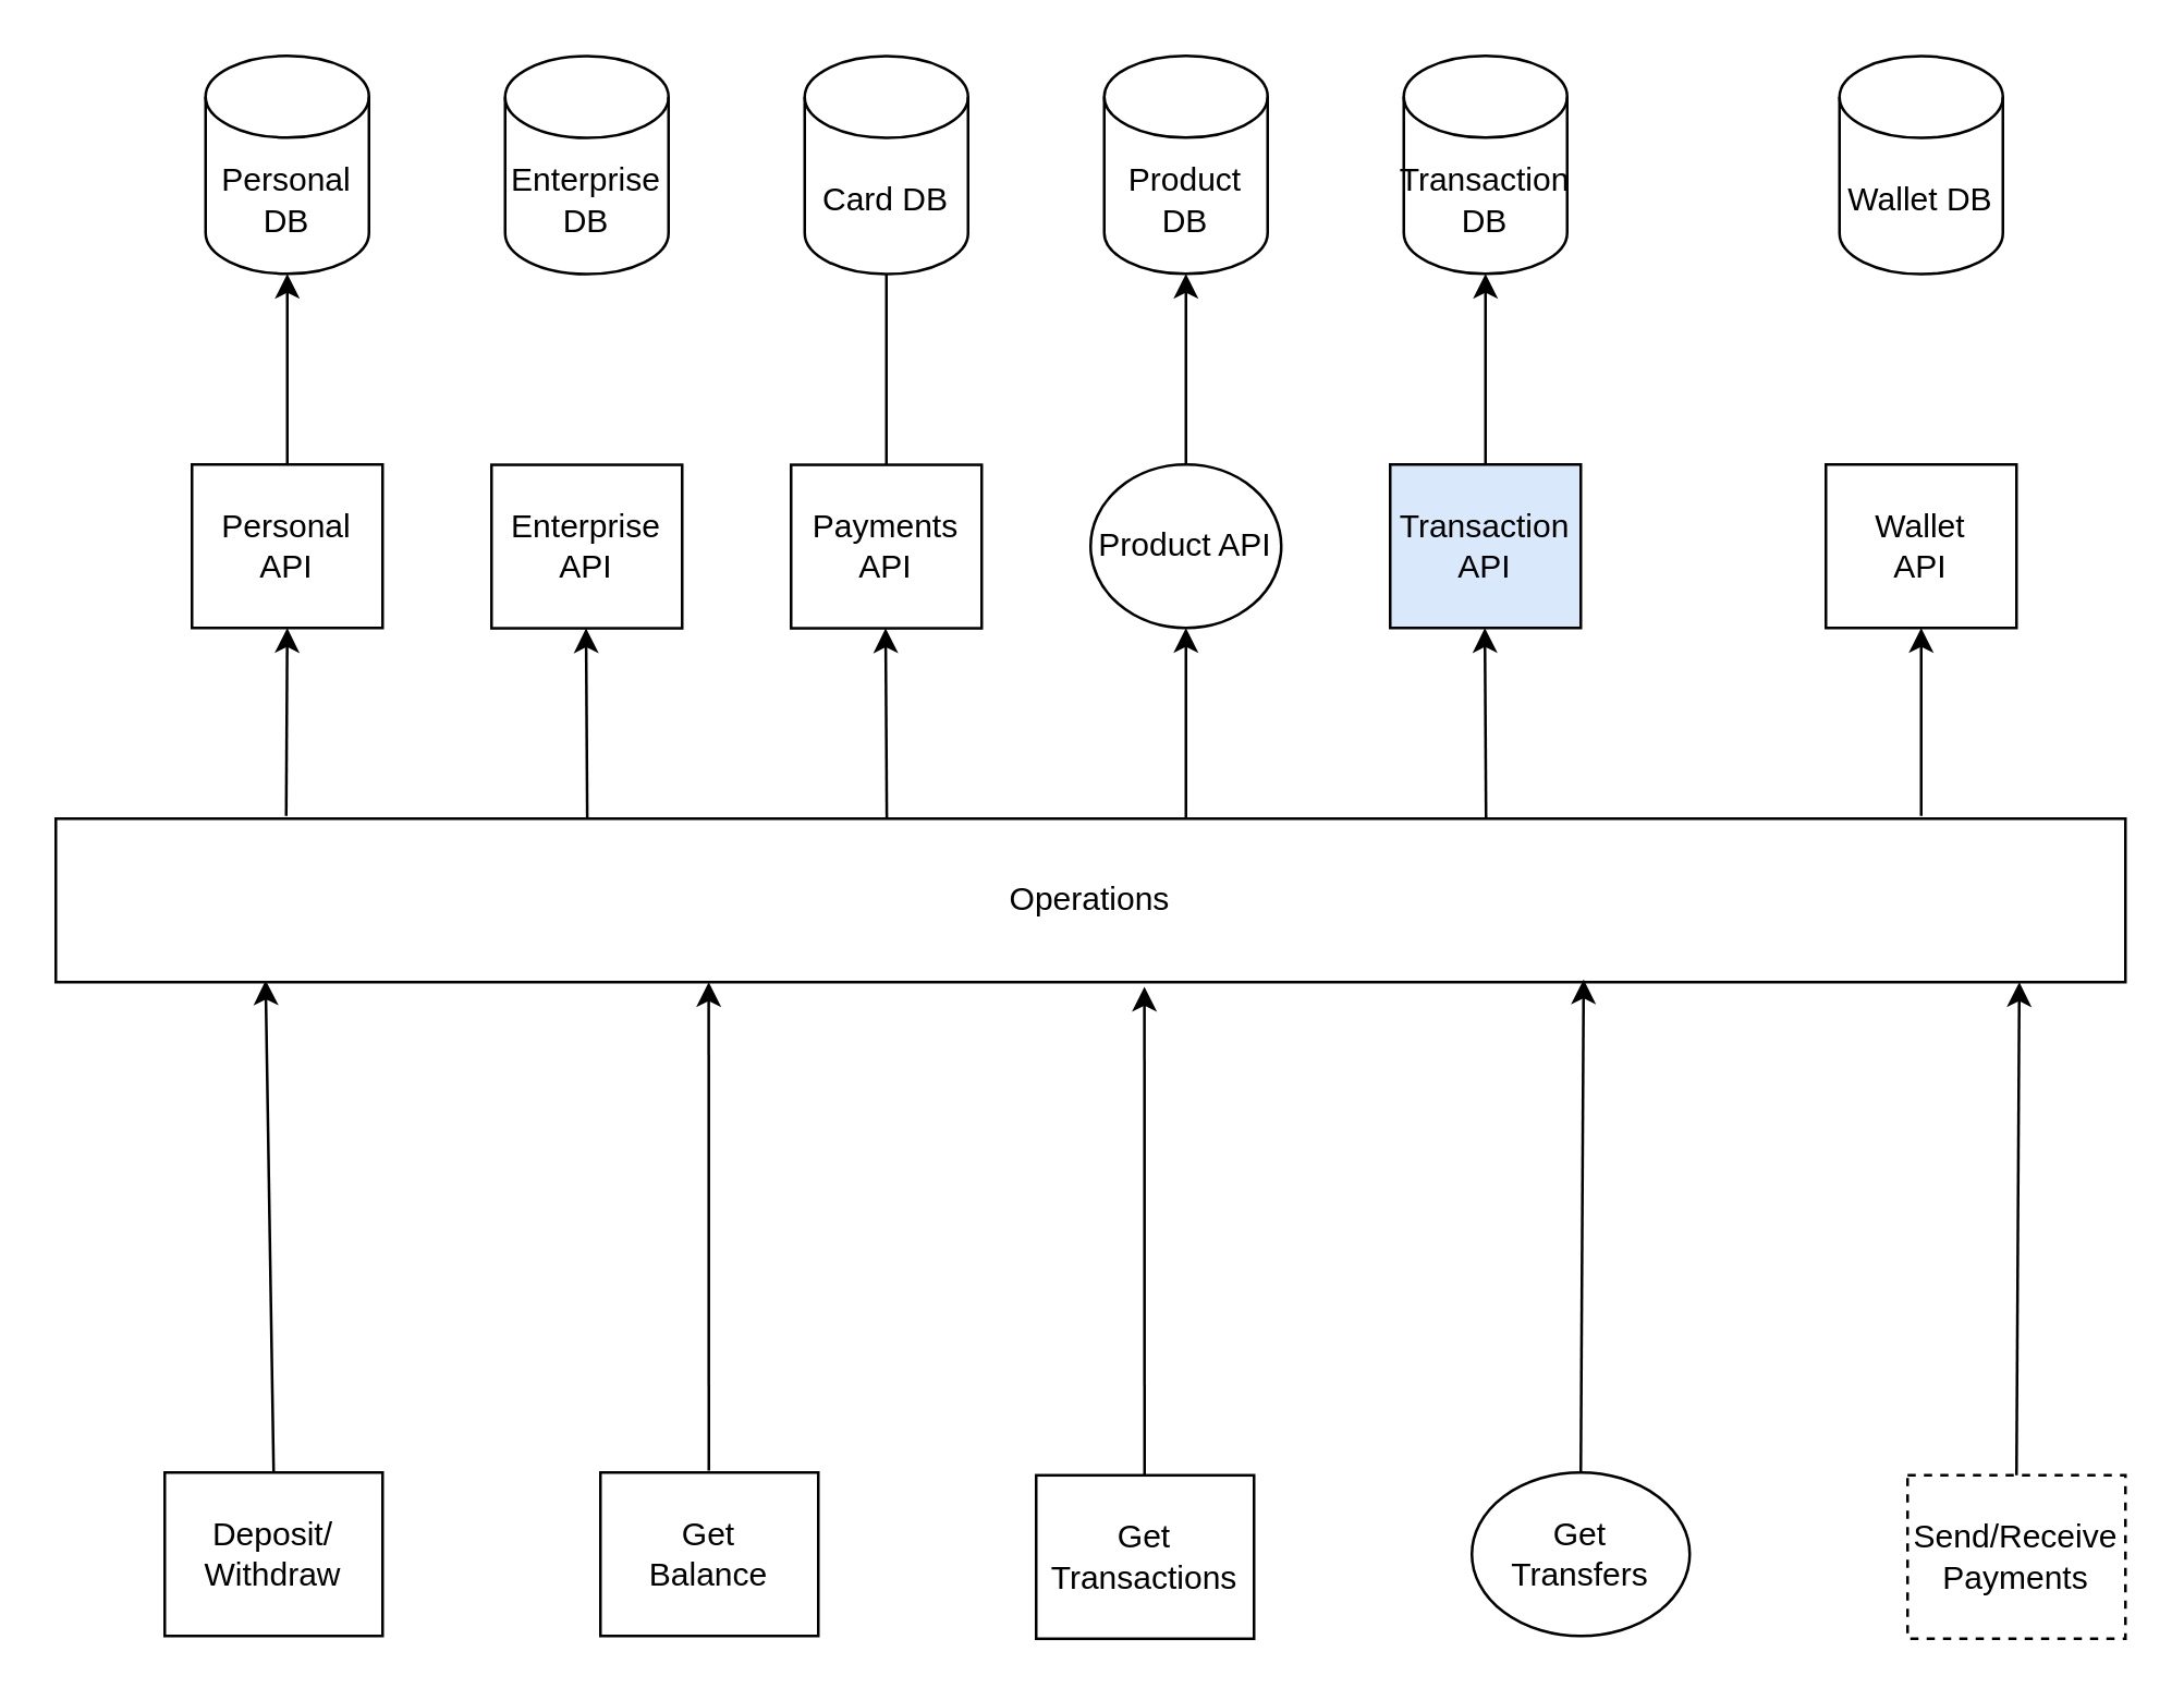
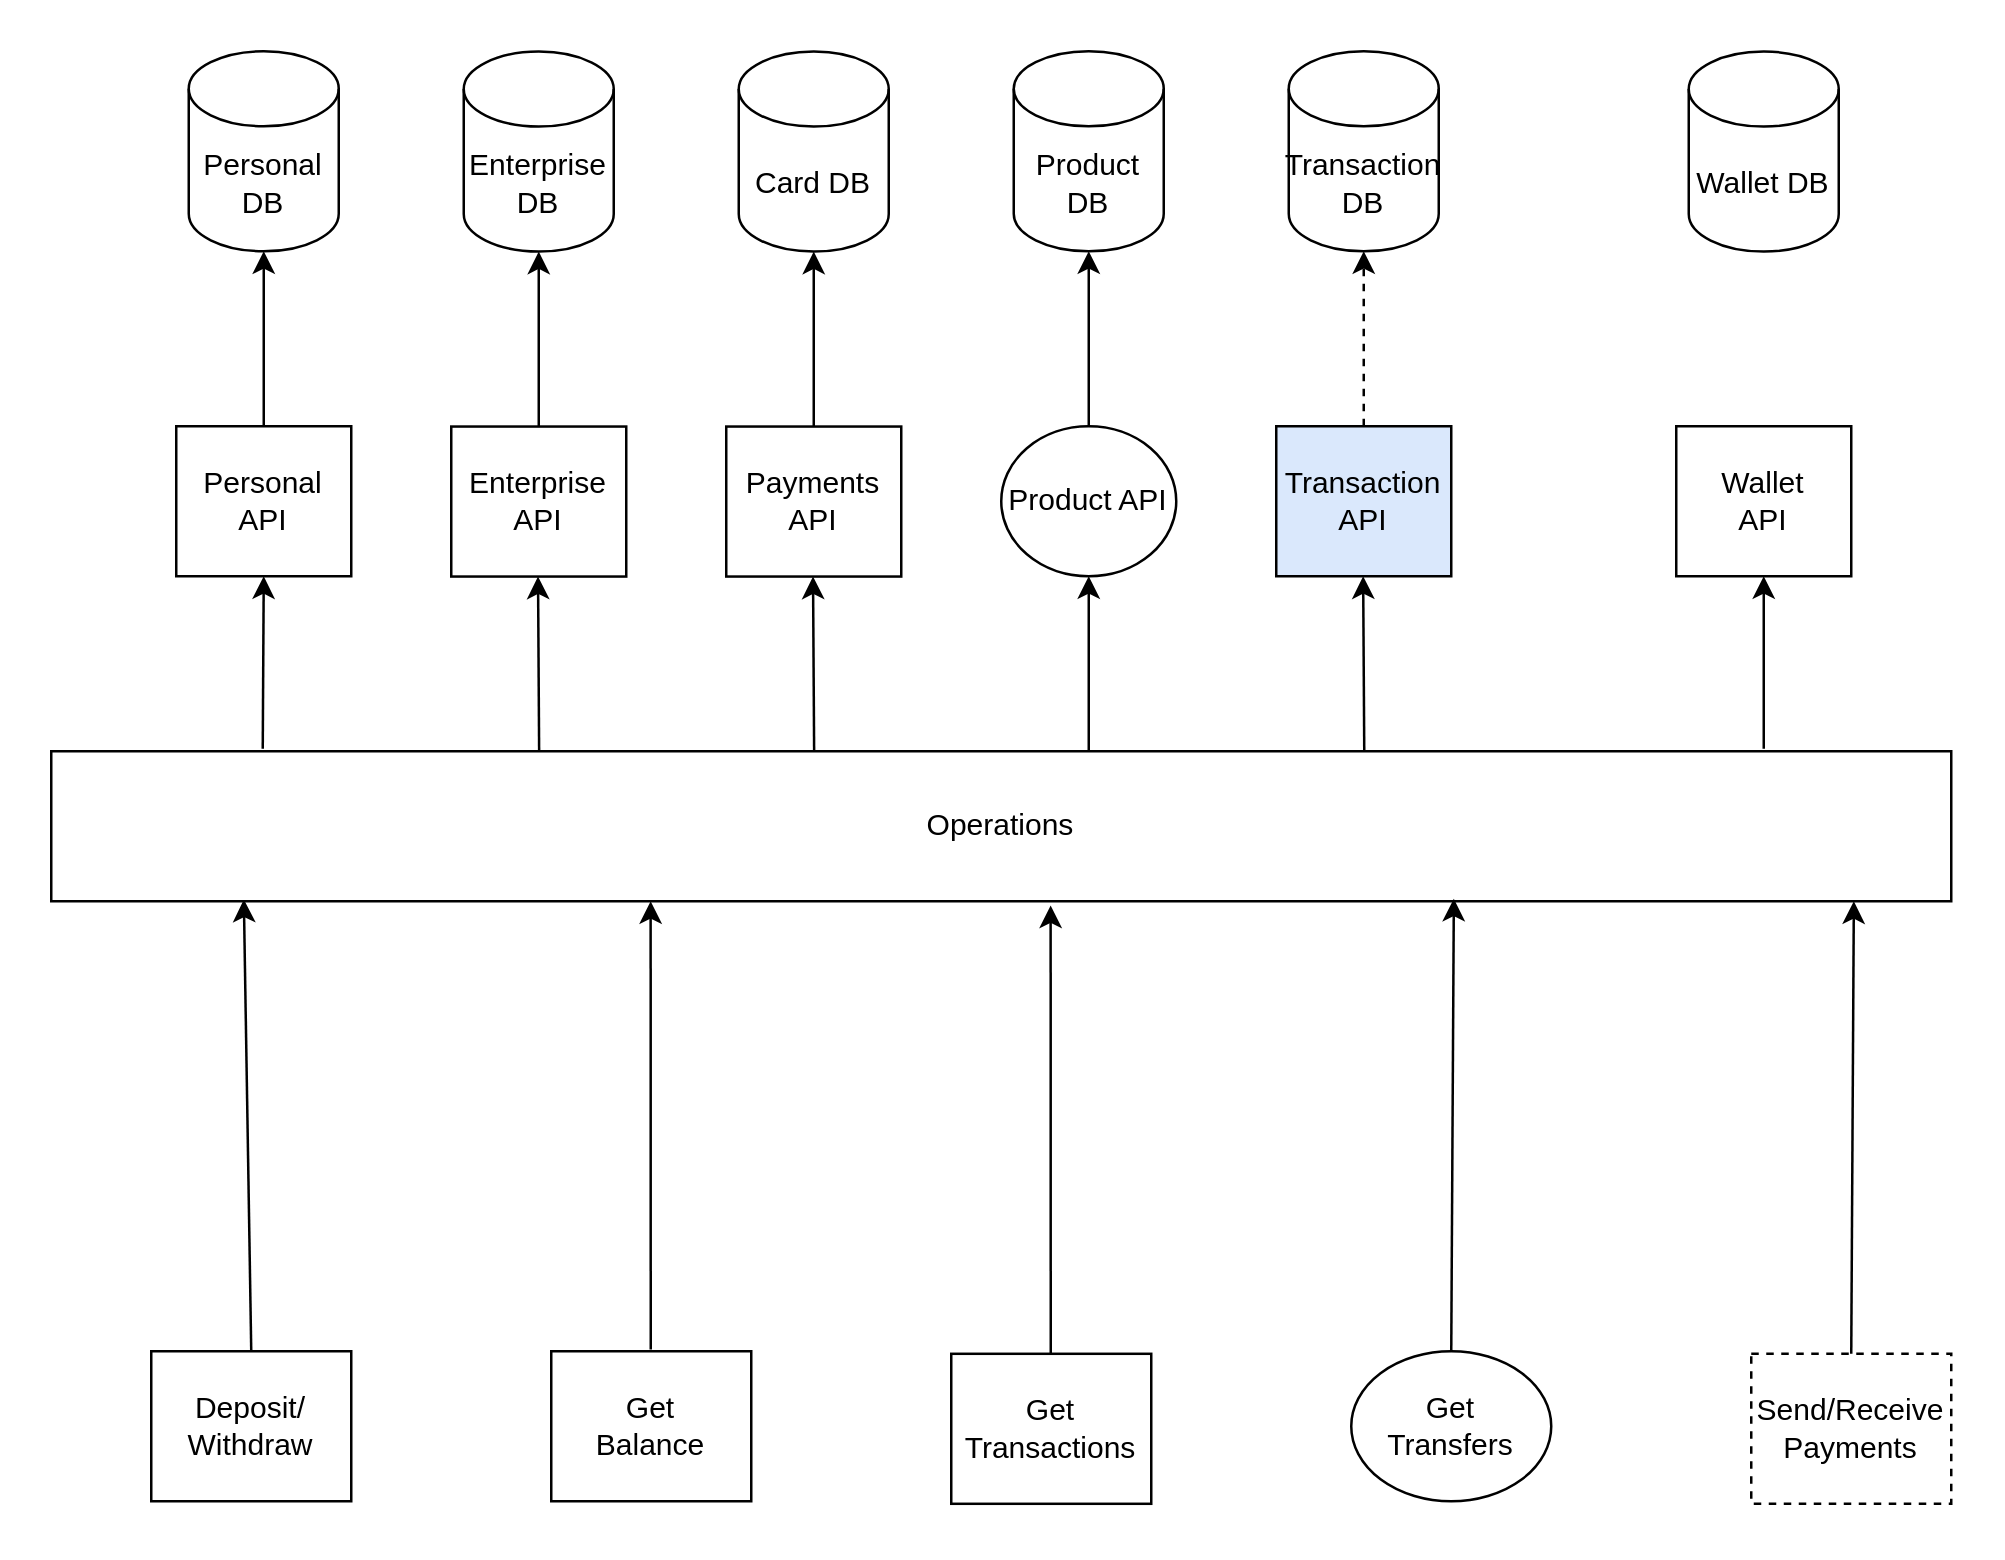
  <mxCell id="0" />
  <mxCell id="1" parent="0" />
  <mxCell id="2" value="Personal DB" style="shape=cylinder3;whiteSpace=wrap;html=1;boundedLbl=1;backgroundOutline=1;size=15;" parent="1" vertex="1"><mxGeometry x="75" y="20" width="60" height="80" as="geometry" /></mxCell>
  <mxCell id="3" value="Product DB" style="shape=cylinder3;whiteSpace=wrap;html=1;boundedLbl=1;backgroundOutline=1;size=15;" parent="1" vertex="1"><mxGeometry x="405" y="20" width="60" height="80" as="geometry" /></mxCell>
  <mxCell id="4" value="Deposit/&lt;br&gt;Withdraw" style="rounded=0;whiteSpace=wrap;html=1;" parent="1" vertex="1"><mxGeometry x="60" y="540" width="80" height="60" as="geometry" /></mxCell>
  <mxCell id="5" value="Get&lt;br&gt;Balance" style="rounded=0;whiteSpace=wrap;html=1;" parent="1" vertex="1"><mxGeometry x="220" y="540" width="80" height="60" as="geometry" /></mxCell>
  <mxCell id="6" value="" style="endArrow=classic;html=1;rounded=0;exitX=0.5;exitY=0;exitDx=0;exitDy=0;entryX=0.056;entryY=1.006;entryDx=0;entryDy=0;entryPerimeter=0;" parent="1" source="4" edge="1"><mxGeometry width="50" height="50" relative="1" as="geometry"><mxPoint x="180" y="468.98" as="sourcePoint" /><mxPoint x="97.04" y="359.34" as="targetPoint" /></mxGeometry></mxCell>
  <mxCell id="7" value="Operations" style="rounded=0;whiteSpace=wrap;html=1;" parent="1" vertex="1"><mxGeometry x="20" y="300" width="760" height="60" as="geometry" /></mxCell>
  <mxCell id="8" value="Product API" style="ellipse;whiteSpace=wrap;html=1;" parent="1" vertex="1"><mxGeometry x="400" y="170" width="70" height="60" as="geometry" /></mxCell>
  <mxCell id="9" value="" style="endArrow=classic;html=1;rounded=0;entryX=0.5;entryY=1;entryDx=0;entryDy=0;entryPerimeter=0;" parent="1" source="8" target="3" edge="1"><mxGeometry width="50" height="50" relative="1" as="geometry"><mxPoint x="539.5" y="270" as="sourcePoint" /><mxPoint x="539.5" y="120" as="targetPoint" /></mxGeometry></mxCell>
  <mxCell id="10" value="Get Transactions" style="rounded=0;whiteSpace=wrap;html=1;" parent="1" vertex="1"><mxGeometry x="380" y="541.02" width="80" height="60" as="geometry" /></mxCell>
  <mxCell id="11" value="Get&lt;br&gt;Transfers" style="ellipse;whiteSpace=wrap;html=1;" parent="1" vertex="1"><mxGeometry x="540" y="540" width="80" height="60" as="geometry" /></mxCell>
  <mxCell id="12" value="" style="endArrow=classic;html=1;rounded=0;exitX=0.5;exitY=0;exitDx=0;exitDy=0;entryX=0.557;entryY=0.983;entryDx=0;entryDy=0;entryPerimeter=0;" parent="1" source="11" edge="1"><mxGeometry width="50" height="50" relative="1" as="geometry"><mxPoint x="1020" y="260" as="sourcePoint" /><mxPoint x="581.04" y="358.98" as="targetPoint" /></mxGeometry></mxCell>
  <mxCell id="13" value="Enterprise DB" style="shape=cylinder3;whiteSpace=wrap;html=1;boundedLbl=1;backgroundOutline=1;size=15;" parent="1" vertex="1"><mxGeometry x="185" y="20.12" width="60" height="80" as="geometry" /></mxCell>
  <mxCell id="14" value="Personal API" style="rounded=0;whiteSpace=wrap;html=1;" parent="1" vertex="1"><mxGeometry x="70" y="170" width="70" height="60" as="geometry" /></mxCell>
  <mxCell id="15" value="Enterprise API" style="rounded=0;whiteSpace=wrap;html=1;" parent="1" vertex="1"><mxGeometry x="180" y="170.12" width="70" height="60" as="geometry" /></mxCell>
  <mxCell id="16" value="" style="endArrow=classic;html=1;rounded=0;exitX=0.5;exitY=0;exitDx=0;exitDy=0;entryX=0.909;entryY=1.011;entryDx=0;entryDy=0;entryPerimeter=0;" parent="1" edge="1"><mxGeometry width="50" height="50" relative="1" as="geometry"><mxPoint x="419.8" y="541.02" as="sourcePoint" /><mxPoint x="419.76" y="361.68" as="targetPoint" /></mxGeometry></mxCell>
  <mxCell id="17" value="" style="endArrow=classic;html=1;rounded=0;exitX=0.5;exitY=0;exitDx=0;exitDy=0;entryX=0.909;entryY=1.011;entryDx=0;entryDy=0;entryPerimeter=0;" parent="1" edge="1"><mxGeometry width="50" height="50" relative="1" as="geometry"><mxPoint x="259.8" y="539.34" as="sourcePoint" /><mxPoint x="259.76" y="360" as="targetPoint" /></mxGeometry></mxCell>
  <mxCell id="18" value="" style="endArrow=classic;html=1;rounded=0;exitX=0.065;exitY=-0.05;exitDx=0;exitDy=0;entryX=0.5;entryY=1;entryDx=0;entryDy=0;exitPerimeter=0;" parent="1" target="14" edge="1"><mxGeometry width="50" height="50" relative="1" as="geometry"><mxPoint x="104.6" y="299" as="sourcePoint" /><mxPoint x="250" y="240.33" as="targetPoint" /></mxGeometry></mxCell>
  <mxCell id="19" value="" style="endArrow=classic;html=1;rounded=0;exitX=0.126;exitY=-0.002;exitDx=0;exitDy=0;entryX=0.5;entryY=1;entryDx=0;entryDy=0;exitPerimeter=0;" parent="1" edge="1"><mxGeometry width="50" height="50" relative="1" as="geometry"><mxPoint x="215.15" y="300" as="sourcePoint" /><mxPoint x="214.71" y="230.12" as="targetPoint" /></mxGeometry></mxCell>
  <mxCell id="20" value="" style="endArrow=classic;html=1;rounded=0;entryX=0.5;entryY=1;entryDx=0;entryDy=0;" parent="1" target="8" edge="1"><mxGeometry width="50" height="50" relative="1" as="geometry"><mxPoint x="435" y="300" as="sourcePoint" /><mxPoint x="439.76" y="230" as="targetPoint" /></mxGeometry></mxCell>
+ <mxCell id="21" value="" style="endArrow=classic;html=1;rounded=0;entryX=0.5;entryY=1;entryDx=0;entryDy=0;entryPerimeter=0;exitX=0.5;exitY=0;exitDx=0;exitDy=0;" parent="1" source="15" target="13" edge="1"><mxGeometry width="50" height="50" relative="1" as="geometry"><mxPoint x="240" y="170.12" as="sourcePoint" /><mxPoint x="240" y="100.12" as="targetPoint" /></mxGeometry></mxCell>
  <mxCell id="22" value="" style="endArrow=classic;html=1;rounded=0;entryX=0.5;entryY=1;entryDx=0;entryDy=0;entryPerimeter=0;exitX=0.5;exitY=0;exitDx=0;exitDy=0;" parent="1" source="14" target="2" edge="1"><mxGeometry width="50" height="50" relative="1" as="geometry"><mxPoint x="250" y="170" as="sourcePoint" /><mxPoint x="250" y="100" as="targetPoint" /></mxGeometry></mxCell>
  <mxCell id="23" value="Wallet DB" style="shape=cylinder3;whiteSpace=wrap;html=1;boundedLbl=1;backgroundOutline=1;size=15;" parent="1" vertex="1"><mxGeometry x="675" y="20.12" width="60" height="80" as="geometry" /></mxCell>
  <mxCell id="24" value="Wallet&lt;br&gt;API" style="rounded=0;whiteSpace=wrap;html=1;" parent="1" vertex="1"><mxGeometry x="670" y="170" width="70" height="60" as="geometry" /></mxCell>
  <mxCell id="25" value="Transaction DB" style="shape=cylinder3;whiteSpace=wrap;html=1;boundedLbl=1;backgroundOutline=1;size=15;" parent="1" vertex="1"><mxGeometry x="515" y="20" width="60" height="80" as="geometry" /></mxCell>
  <mxCell id="26" value="Transaction&lt;br&gt;API" style="rounded=0;whiteSpace=wrap;html=1;fillColor=#dae8fc;" parent="1" vertex="1"><mxGeometry x="510" y="170" width="70" height="60" as="geometry" /></mxCell>
- <mxCell id="27" value="" style="endArrow=classic;html=1;rounded=0;exitX=0.5;exitY=0;exitDx=0;exitDy=0;entryX=0.5;entryY=1;entryDx=0;entryDy=0;entryPerimeter=0;" parent="1" source="26" target="25" edge="1"><mxGeometry width="50" height="50" relative="1" as="geometry"><mxPoint x="549.66" y="170" as="sourcePoint" /><mxPoint x="550" y="100" as="targetPoint" /></mxGeometry></mxCell>
+ <mxCell id="27" value="" style="endArrow=classic;html=1;rounded=0;exitX=0.5;exitY=0;exitDx=0;exitDy=0;entryX=0.5;entryY=1;entryDx=0;entryDy=0;entryPerimeter=0;dashed=1;" parent="1" source="26" target="25" edge="1"><mxGeometry width="50" height="50" relative="1" as="geometry"><mxPoint x="549.66" y="170" as="sourcePoint" /><mxPoint x="550" y="100" as="targetPoint" /></mxGeometry></mxCell>
  <mxCell id="28" value="" style="endArrow=classic;html=1;rounded=0;exitX=0.126;exitY=-0.002;exitDx=0;exitDy=0;entryX=0.5;entryY=1;entryDx=0;entryDy=0;exitPerimeter=0;" parent="1" edge="1"><mxGeometry width="50" height="50" relative="1" as="geometry"><mxPoint x="545.2" y="299.88" as="sourcePoint" /><mxPoint x="544.76" y="230" as="targetPoint" /></mxGeometry></mxCell>
  <mxCell id="29" value="Send/Receive Payments" style="rounded=0;whiteSpace=wrap;html=1;dashed=1;" parent="1" vertex="1"><mxGeometry x="700" y="541.02" width="80" height="60" as="geometry" /></mxCell>
  <mxCell id="30" value="" style="endArrow=classic;html=1;rounded=0;exitX=0.5;exitY=0;exitDx=0;exitDy=0;entryX=0.557;entryY=0.983;entryDx=0;entryDy=0;entryPerimeter=0;" parent="1" source="29" edge="1"><mxGeometry width="50" height="50" relative="1" as="geometry"><mxPoint x="1180" y="261.02" as="sourcePoint" /><mxPoint x="741.04" y="360" as="targetPoint" /></mxGeometry></mxCell>
  <mxCell id="31" value="Card DB" style="shape=cylinder3;whiteSpace=wrap;html=1;boundedLbl=1;backgroundOutline=1;size=15;" parent="1" vertex="1"><mxGeometry x="295" y="20.12" width="60" height="80" as="geometry" /></mxCell>
  <mxCell id="32" value="Payments API" style="rounded=0;whiteSpace=wrap;html=1;" parent="1" vertex="1"><mxGeometry x="290" y="170.12" width="70" height="60" as="geometry" /></mxCell>
  <mxCell id="33" value="" style="endArrow=classic;html=1;rounded=0;exitX=0.126;exitY=-0.002;exitDx=0;exitDy=0;entryX=0.5;entryY=1;entryDx=0;entryDy=0;exitPerimeter=0;" parent="1" edge="1"><mxGeometry width="50" height="50" relative="1" as="geometry"><mxPoint x="325.15" y="300" as="sourcePoint" /><mxPoint x="324.71" y="230.12" as="targetPoint" /></mxGeometry></mxCell>
- <mxCell id="34" value="" style="endArrow=none;html=1;rounded=0;entryX=0.5;entryY=1;entryDx=0;entryDy=0;entryPerimeter=0;exitX=0.5;exitY=0;exitDx=0;exitDy=0;" parent="1" source="32" target="31" edge="1"><mxGeometry width="50" height="50" relative="1" as="geometry"><mxPoint x="350" y="170.12" as="sourcePoint" /><mxPoint x="350" y="100.12" as="targetPoint" /></mxGeometry></mxCell>
+ <mxCell id="34" value="" style="endArrow=classic;html=1;rounded=0;entryX=0.5;entryY=1;entryDx=0;entryDy=0;entryPerimeter=0;exitX=0.5;exitY=0;exitDx=0;exitDy=0;" parent="1" source="32" target="31" edge="1"><mxGeometry width="50" height="50" relative="1" as="geometry"><mxPoint x="350" y="170.12" as="sourcePoint" /><mxPoint x="350" y="100.12" as="targetPoint" /></mxGeometry></mxCell>
  <mxCell id="35" value="" style="endArrow=classic;html=1;rounded=0;entryX=0.5;entryY=1;entryDx=0;entryDy=0;" parent="1" target="24" edge="1"><mxGeometry width="50" height="50" relative="1" as="geometry"><mxPoint x="705" y="299" as="sourcePoint" /><mxPoint x="710" y="223.72" as="targetPoint" /></mxGeometry></mxCell>
